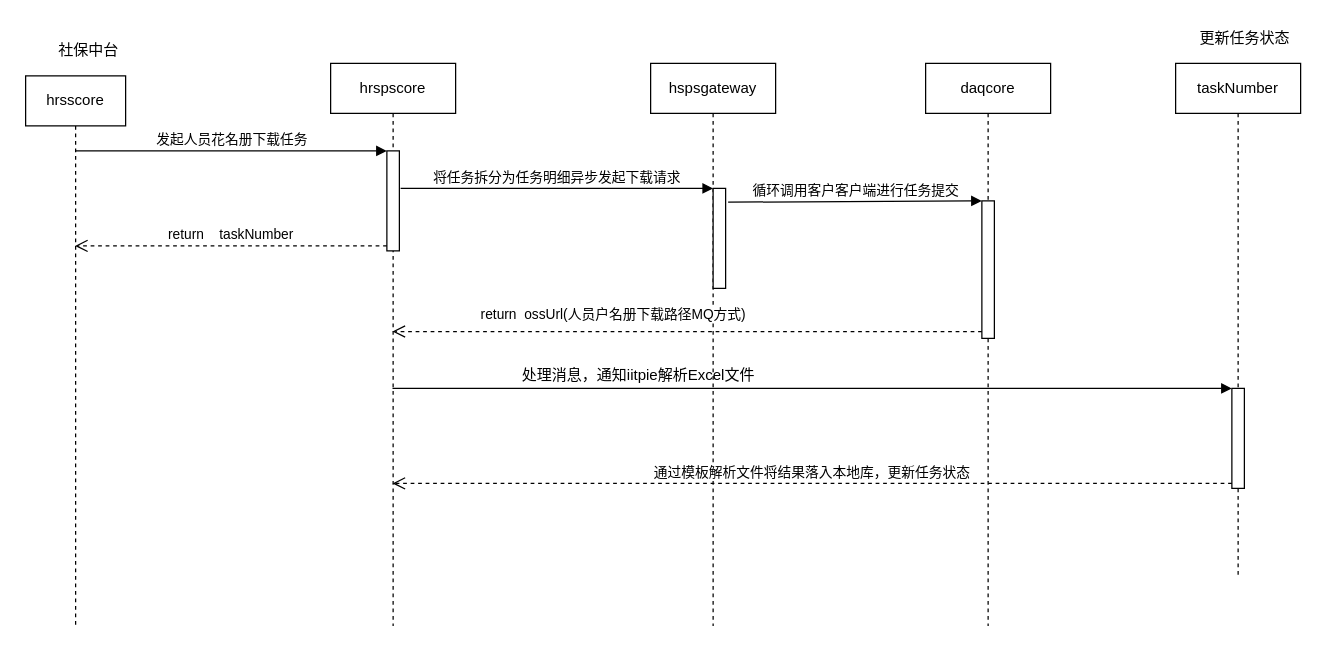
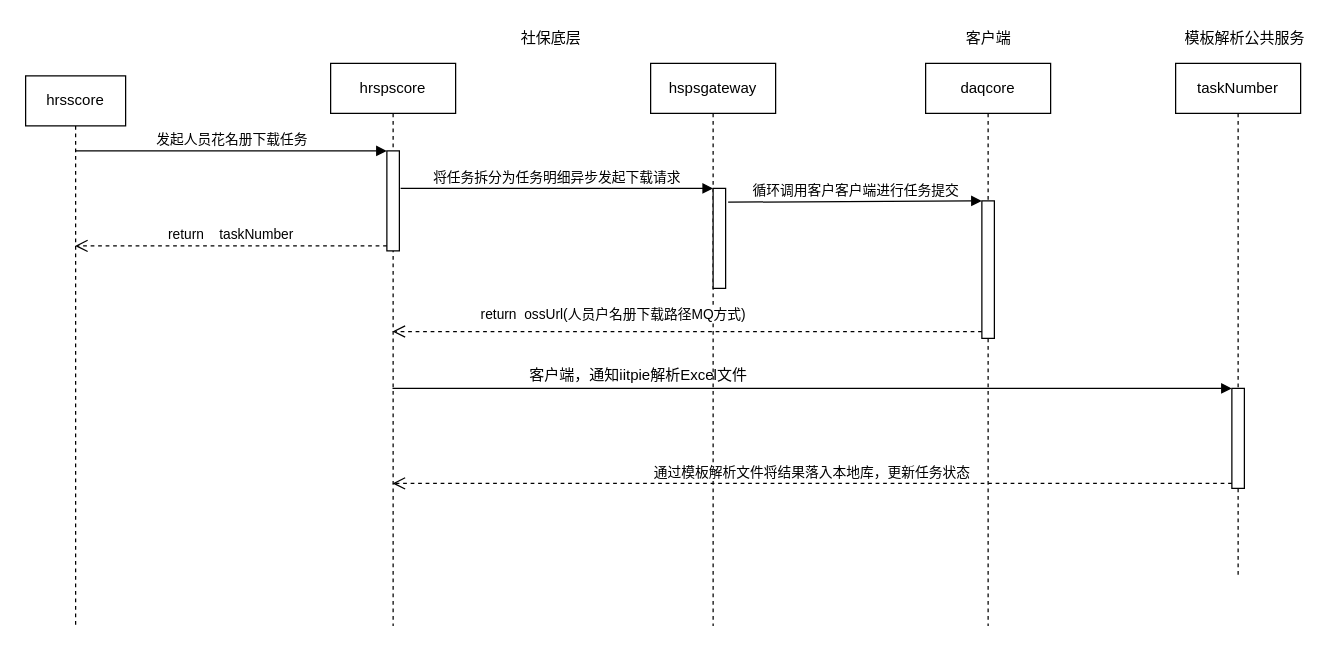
  <mxCell id="0" />
  <mxCell id="1" parent="0" />
  <mxCell id="2" value="hrsscore" style="shape=umlLifeline;perimeter=lifelinePerimeter;whiteSpace=wrap;html=1;container=1;collapsible=0;recursiveResize=0;outlineConnect=0;" vertex="1" parent="1"><mxGeometry x="20" y="60" width="80" height="440" as="geometry" /></mxCell>
- <mxCell id="3" value="社保中台" style="text;html=1;align=center;verticalAlign=middle;resizable=0;points=[];autosize=1;strokeColor=none;fillColor=none;" vertex="1" parent="1"><mxGeometry x="40" y="30" width="60" height="20" as="geometry" /></mxCell>
  <mxCell id="4" value="hrspscore" style="shape=umlLifeline;perimeter=lifelinePerimeter;whiteSpace=wrap;html=1;container=1;collapsible=0;recursiveResize=0;outlineConnect=0;" vertex="1" parent="1"><mxGeometry x="264" y="50" width="100" height="450" as="geometry" /></mxCell>
  <mxCell id="5" value="" style="html=1;points=[];perimeter=orthogonalPerimeter;" vertex="1" parent="4"><mxGeometry x="45" y="70" width="10" height="80" as="geometry" /></mxCell>
+ <mxCell id="6" value="社保底层" style="text;html=1;align=center;verticalAlign=middle;resizable=0;points=[];autosize=1;strokeColor=none;fillColor=none;" vertex="1" parent="1"><mxGeometry x="410" y="20" width="60" height="20" as="geometry" /></mxCell>
  <mxCell id="7" value="hspsgateway" style="shape=umlLifeline;perimeter=lifelinePerimeter;whiteSpace=wrap;html=1;container=1;collapsible=0;recursiveResize=0;outlineConnect=0;" vertex="1" parent="1"><mxGeometry x="520" y="50" width="100" height="450" as="geometry" /></mxCell>
  <mxCell id="8" value="" style="html=1;points=[];perimeter=orthogonalPerimeter;" vertex="1" parent="7"><mxGeometry x="50" y="100" width="10" height="80" as="geometry" /></mxCell>
  <mxCell id="9" value="daqcore" style="shape=umlLifeline;perimeter=lifelinePerimeter;whiteSpace=wrap;html=1;container=1;collapsible=0;recursiveResize=0;outlineConnect=0;" vertex="1" parent="1"><mxGeometry x="740" y="50" width="100" height="450" as="geometry" /></mxCell>
  <mxCell id="10" value="" style="html=1;points=[];perimeter=orthogonalPerimeter;" vertex="1" parent="9"><mxGeometry x="45" y="110" width="10" height="110" as="geometry" /></mxCell>
+ <mxCell id="11" value="客户端" style="text;html=1;align=center;verticalAlign=middle;resizable=0;points=[];autosize=1;strokeColor=none;fillColor=none;" vertex="1" parent="1"><mxGeometry x="765" y="20" width="50" height="20" as="geometry" /></mxCell>
  <mxCell id="12" value="taskNumber" style="shape=umlLifeline;perimeter=lifelinePerimeter;whiteSpace=wrap;html=1;container=1;collapsible=0;recursiveResize=0;outlineConnect=0;" vertex="1" parent="1"><mxGeometry x="940" y="50" width="100" height="410" as="geometry" /></mxCell>
  <mxCell id="13" value="" style="html=1;points=[];perimeter=orthogonalPerimeter;" vertex="1" parent="12"><mxGeometry x="45" y="260" width="10" height="80" as="geometry" /></mxCell>
  <mxCell id="14" value="将任务拆分为任务明细异步发起下载请求" style="html=1;verticalAlign=bottom;endArrow=block;entryX=0;entryY=0;rounded=0;exitX=1;exitY=0.125;exitDx=0;exitDy=0;exitPerimeter=0;" edge="1" target="8" parent="1"><mxGeometry relative="1" as="geometry"><mxPoint x="320" y="150" as="sourcePoint" /></mxGeometry></mxCell>
  <mxCell id="15" value="发起人员花名册下载任务" style="html=1;verticalAlign=bottom;endArrow=block;entryX=0;entryY=0;rounded=0;" edge="1" target="5" parent="1" source="2"><mxGeometry relative="1" as="geometry"><mxPoint x="239" y="120" as="sourcePoint" /></mxGeometry></mxCell>
  <mxCell id="16" value="return&amp;nbsp; &amp;nbsp; taskNumber" style="html=1;verticalAlign=bottom;endArrow=open;dashed=1;endSize=8;exitX=0;exitY=0.95;rounded=0;" edge="1" source="5" parent="1" target="2"><mxGeometry relative="1" as="geometry"><mxPoint x="239" y="196" as="targetPoint" /></mxGeometry></mxCell>
  <mxCell id="17" value="循环调用客户客户端进行任务提交" style="html=1;verticalAlign=bottom;endArrow=block;entryX=0;entryY=0;rounded=0;exitX=1.2;exitY=0.138;exitDx=0;exitDy=0;exitPerimeter=0;" edge="1" target="10" parent="1" source="8"><mxGeometry relative="1" as="geometry"><mxPoint x="695" y="160" as="sourcePoint" /></mxGeometry></mxCell>
  <mxCell id="18" value="return&amp;nbsp; ossUrl(人员户名册下载路径MQ方式)" style="html=1;verticalAlign=bottom;endArrow=open;dashed=1;endSize=8;exitX=0;exitY=0.95;rounded=0;" edge="1" source="10" parent="1" target="4"><mxGeometry x="0.251" y="-4" relative="1" as="geometry"><mxPoint x="715" y="236" as="targetPoint" /><mxPoint as="offset" /></mxGeometry></mxCell>
- <mxCell id="19" value="更新任务状态" style="text;html=1;align=center;verticalAlign=middle;resizable=0;points=[];autosize=1;strokeColor=none;fillColor=none;" vertex="1" parent="1"><mxGeometry x="940" y="20" width="110" height="20" as="geometry" /></mxCell>
+ <mxCell id="19" value="模板解析公共服务" style="text;html=1;align=center;verticalAlign=middle;resizable=0;points=[];autosize=1;strokeColor=none;fillColor=none;" vertex="1" parent="1"><mxGeometry x="940" y="20" width="110" height="20" as="geometry" /></mxCell>
  <mxCell id="20" value="" style="html=1;verticalAlign=bottom;endArrow=block;entryX=0;entryY=0;rounded=0;" edge="1" target="13" parent="1" source="4"><mxGeometry relative="1" as="geometry"><mxPoint x="915" y="310" as="sourcePoint" /></mxGeometry></mxCell>
- <mxCell id="21" value="处理消息，通知iitpie解析Excel文件" style="text;html=1;align=center;verticalAlign=middle;resizable=0;points=[];autosize=1;strokeColor=none;fillColor=none;" vertex="1" parent="1"><mxGeometry x="410" y="290" width="200" height="20" as="geometry" /></mxCell>
+ <mxCell id="21" value="客户端，通知iitpie解析Excel文件" style="text;html=1;align=center;verticalAlign=middle;resizable=0;points=[];autosize=1;strokeColor=none;fillColor=none;" vertex="1" parent="1"><mxGeometry x="410" y="290" width="200" height="20" as="geometry" /></mxCell>
  <mxCell id="22" value="通过模板解析文件将结果落入本地库，更新任务状态" style="html=1;verticalAlign=bottom;endArrow=open;dashed=1;endSize=8;exitX=0;exitY=0.95;rounded=0;" edge="1" source="13" parent="1" target="4"><mxGeometry relative="1" as="geometry"><mxPoint x="915" y="386" as="targetPoint" /></mxGeometry></mxCell>
